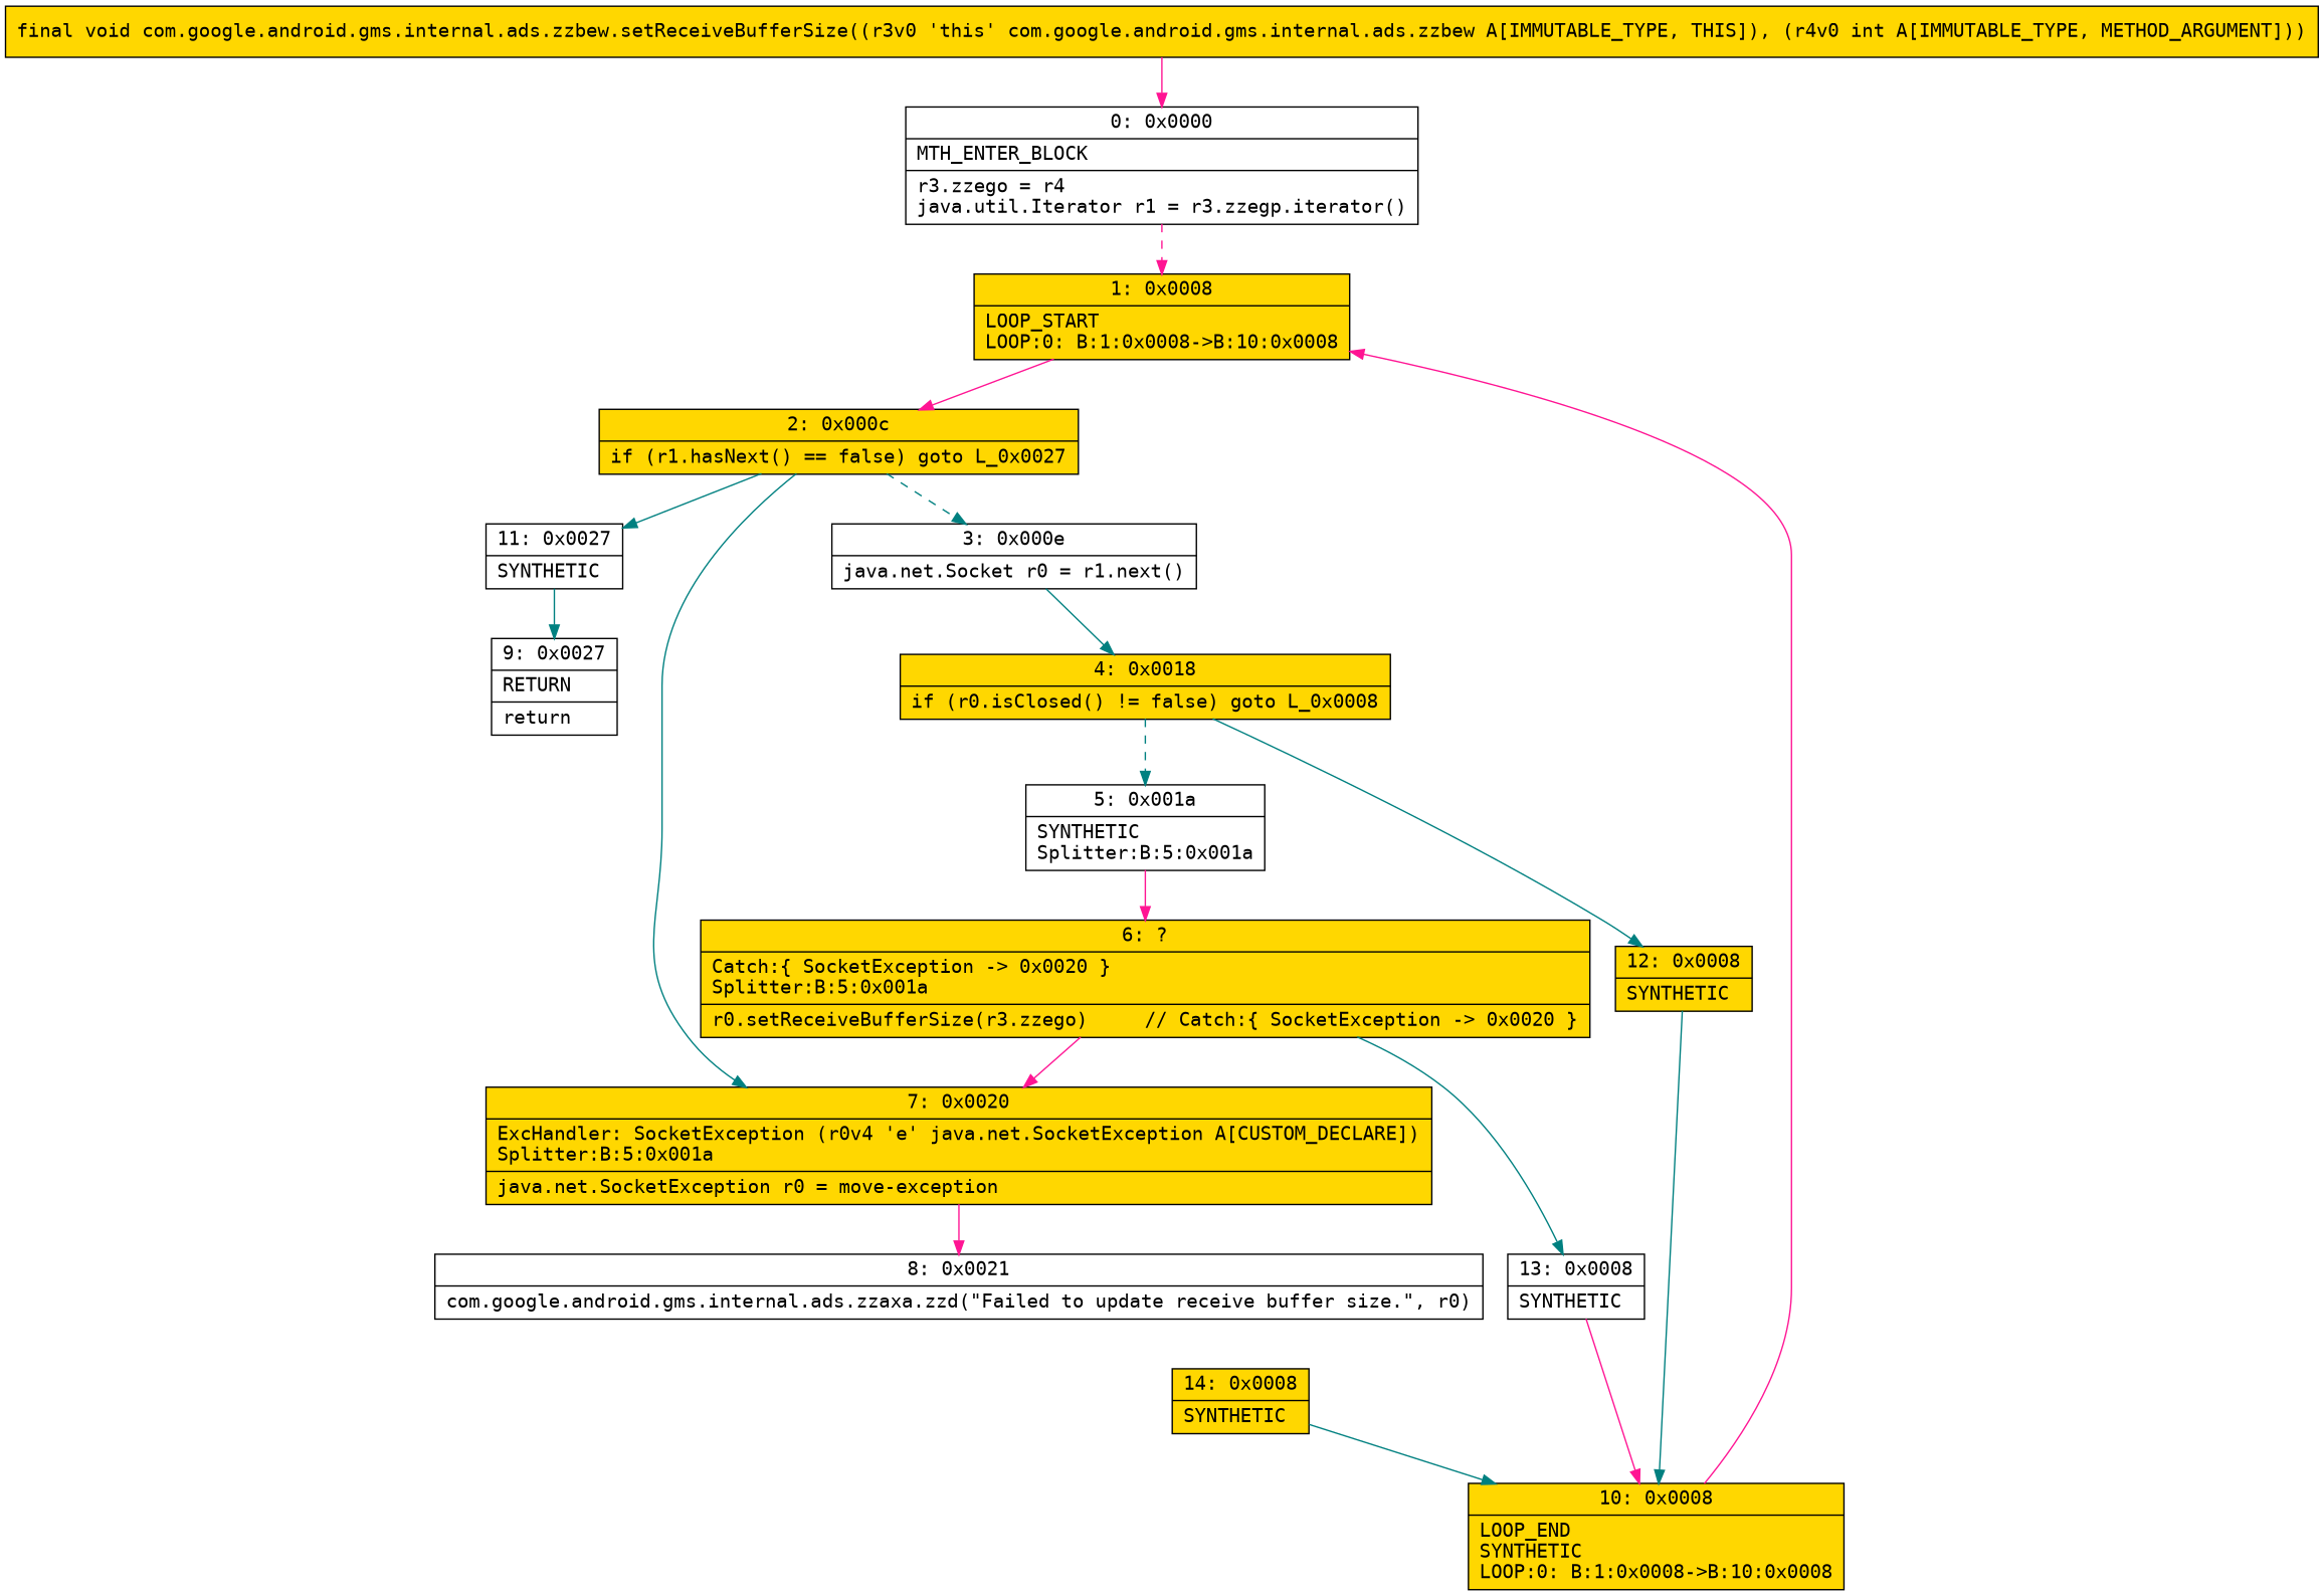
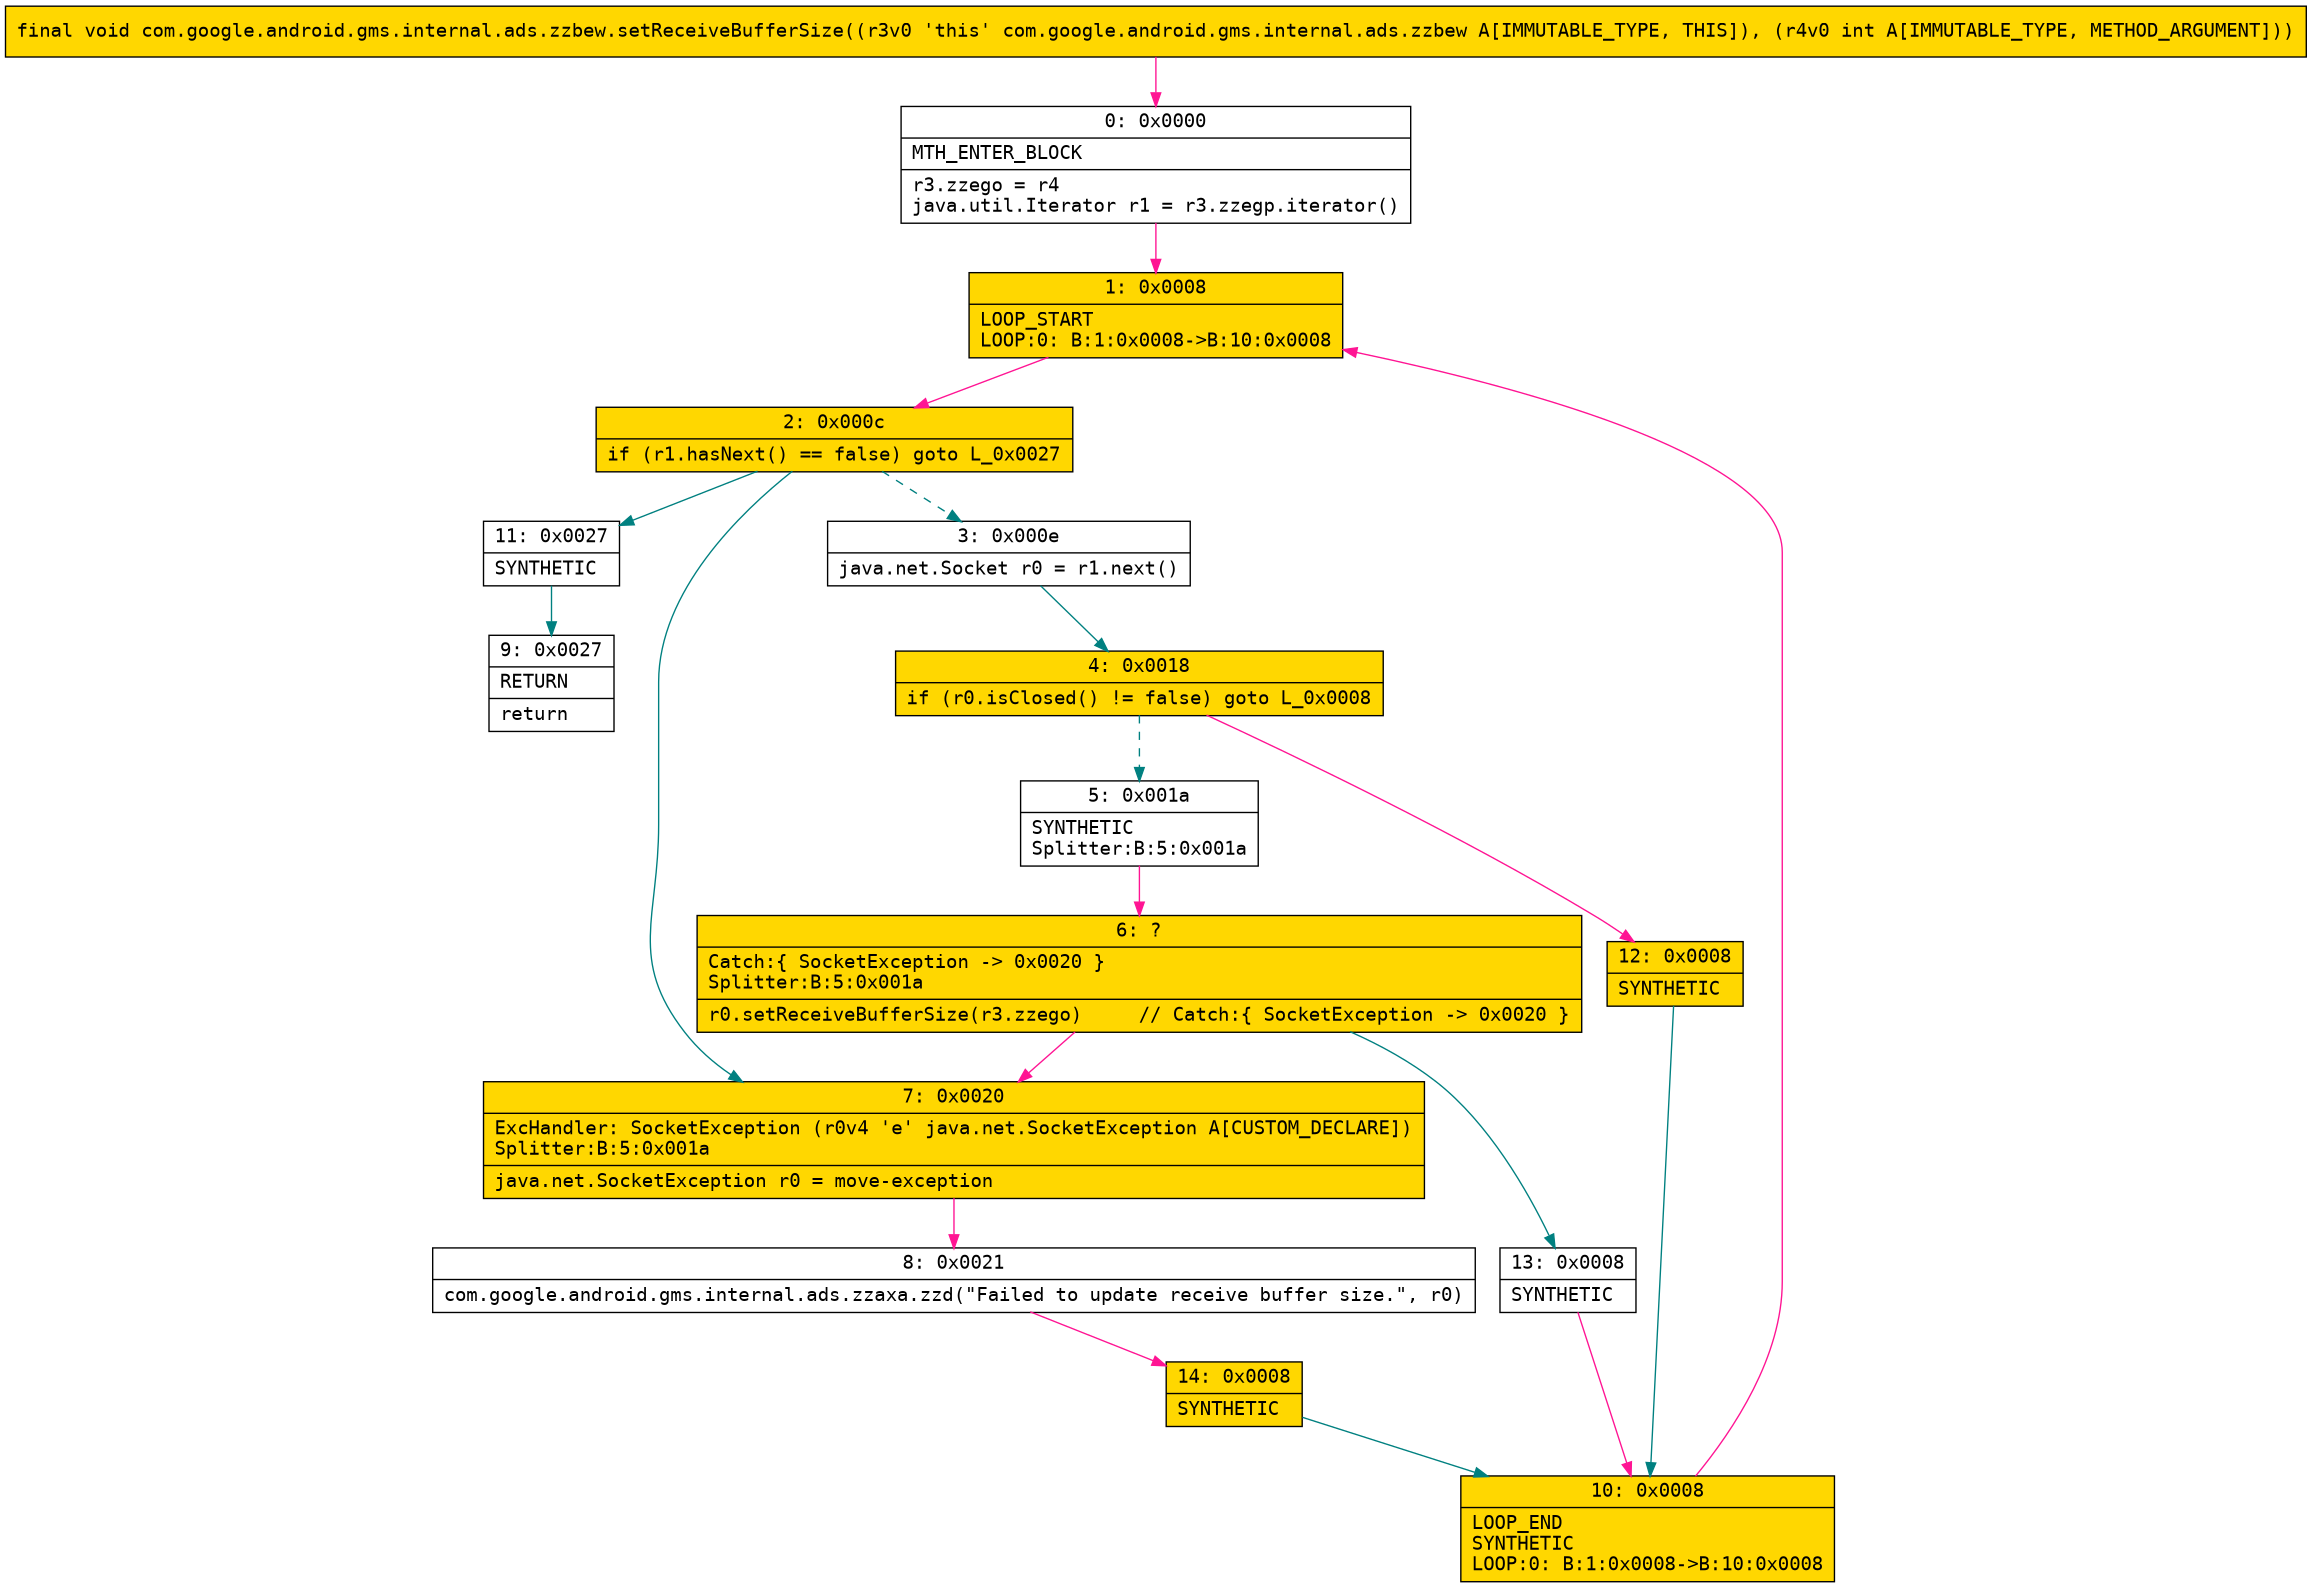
  digraph {
    fontname="DejaVu Sans Mono"
    node [fillcolor=gold fontname="DejaVu Sans Mono" shape=record style=filled]
    edge [color=deeppink fontname="DejaVu Sans Mono"]
    n1 [fillcolor=white label="{0\:\ 0x0000|MTH_ENTER_BLOCK\l|r3.zzego = r4\ljava.util.Iterator r1 = r3.zzegp.iterator()\l}"]
    n2 [label="{1\:\ 0x0008|LOOP_START\lLOOP:0: B:1:0x0008\-\>B:10:0x0008\l}"]
    n3 [label="{2\:\ 0x000c|if (r1.hasNext() == false) goto L_0x0027\l}"]
    n4 [fillcolor=white label="{3\:\ 0x000e|java.net.Socket r0 = r1.next()\l}"]
    n5 [fillcolor=white label="{11\:\ 0x0027|SYNTHETIC\l}"]
    n6 [label="{7\:\ 0x0020|ExcHandler: SocketException (r0v4 'e' java.net.SocketException A[CUSTOM_DECLARE])\lSplitter:B:5:0x001a\l|java.net.SocketException r0 = move\-exception\l}"]
    n7 [label="{4\:\ 0x0018|if (r0.isClosed() != false) goto L_0x0008\l}"]
    n8 [fillcolor=white label="{9\:\ 0x0027|RETURN\l|return\l}"]
    n9 [fillcolor=white label="{5\:\ 0x001a|SYNTHETIC\lSplitter:B:5:0x001a\l}"]
    n10 [label="{12\:\ 0x0008|SYNTHETIC\l}"]
    n11 [label="{6\:\ ?|Catch:\{ SocketException \-\> 0x0020 \}\lSplitter:B:5:0x001a\l|r0.setReceiveBufferSize(r3.zzego)     \/\/ Catch:\{ SocketException \-\> 0x0020 \}\l}"]
    n12 [label="{10\:\ 0x0008|LOOP_END\lSYNTHETIC\lLOOP:0: B:1:0x0008\-\>B:10:0x0008\l}"]
    n13 [fillcolor=white label="{13\:\ 0x0008|SYNTHETIC\l}"]
    n14 [fillcolor=white label="{8\:\ 0x0021|com.google.android.gms.internal.ads.zzaxa.zzd(\"Failed to update receive buffer size.\", r0)\l}"]
    n15 [label="{14\:\ 0x0008|SYNTHETIC\l}"]
    n16 [label="{final void com.google.android.gms.internal.ads.zzbew.setReceiveBufferSize((r3v0 'this' com.google.android.gms.internal.ads.zzbew A[IMMUTABLE_TYPE, THIS]), (r4v0 int A[IMMUTABLE_TYPE, METHOD_ARGUMENT])) }"]
-   n1 -> n2 [style=dashed]
+   n1 -> n2
    n2 -> n3
    n3 -> n4 [color=teal style=dashed]
    n3 -> n5 [color=teal]
    n3 -> n6 [color=teal]
    n4 -> n7 [color=teal]
    n5 -> n8 [color=teal]
    n6 -> n14
    n7 -> n9 [color=teal style=dashed]
-   n7 -> n10 [color=teal]
+   n7 -> n10
    n9 -> n11
    n10 -> n12 [color=teal]
    n11 -> n6
    n11 -> n13 [color=teal]
    n12 -> n2
    n13 -> n12
+   n14 -> n15
    n15 -> n12 [color=teal]
    n16 -> n1
  }
